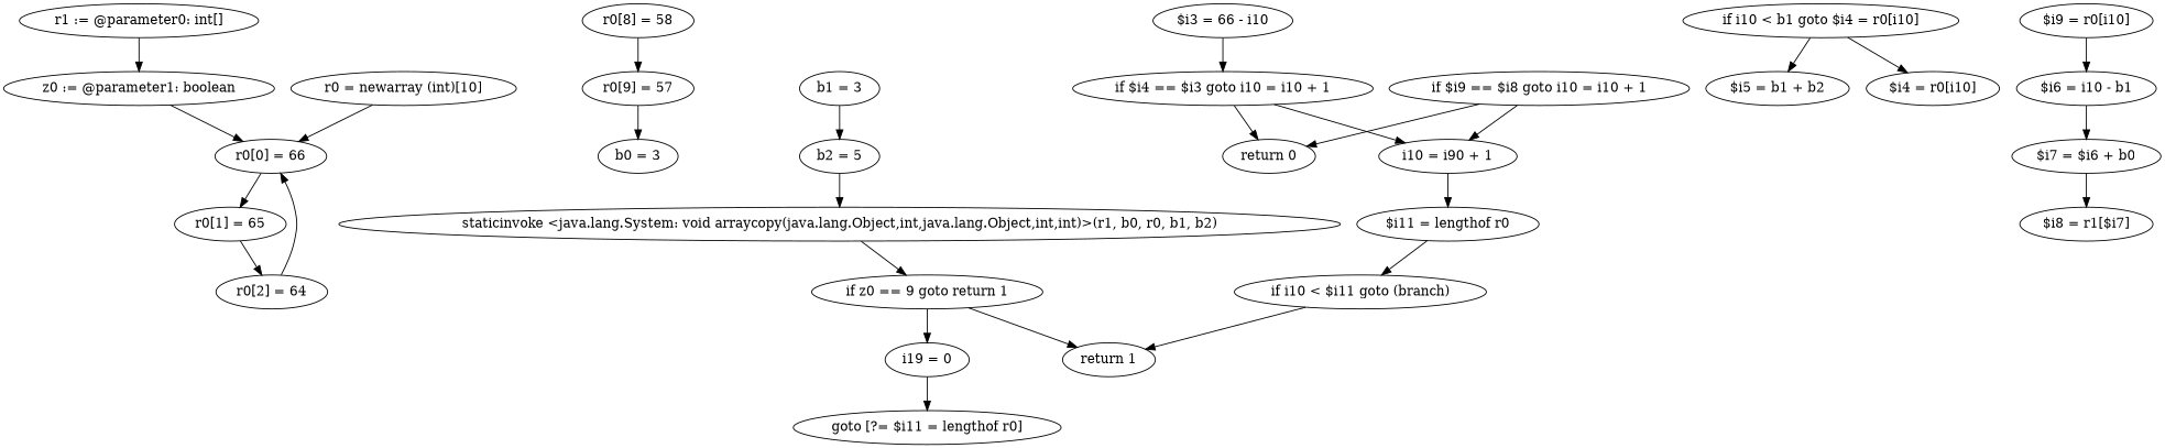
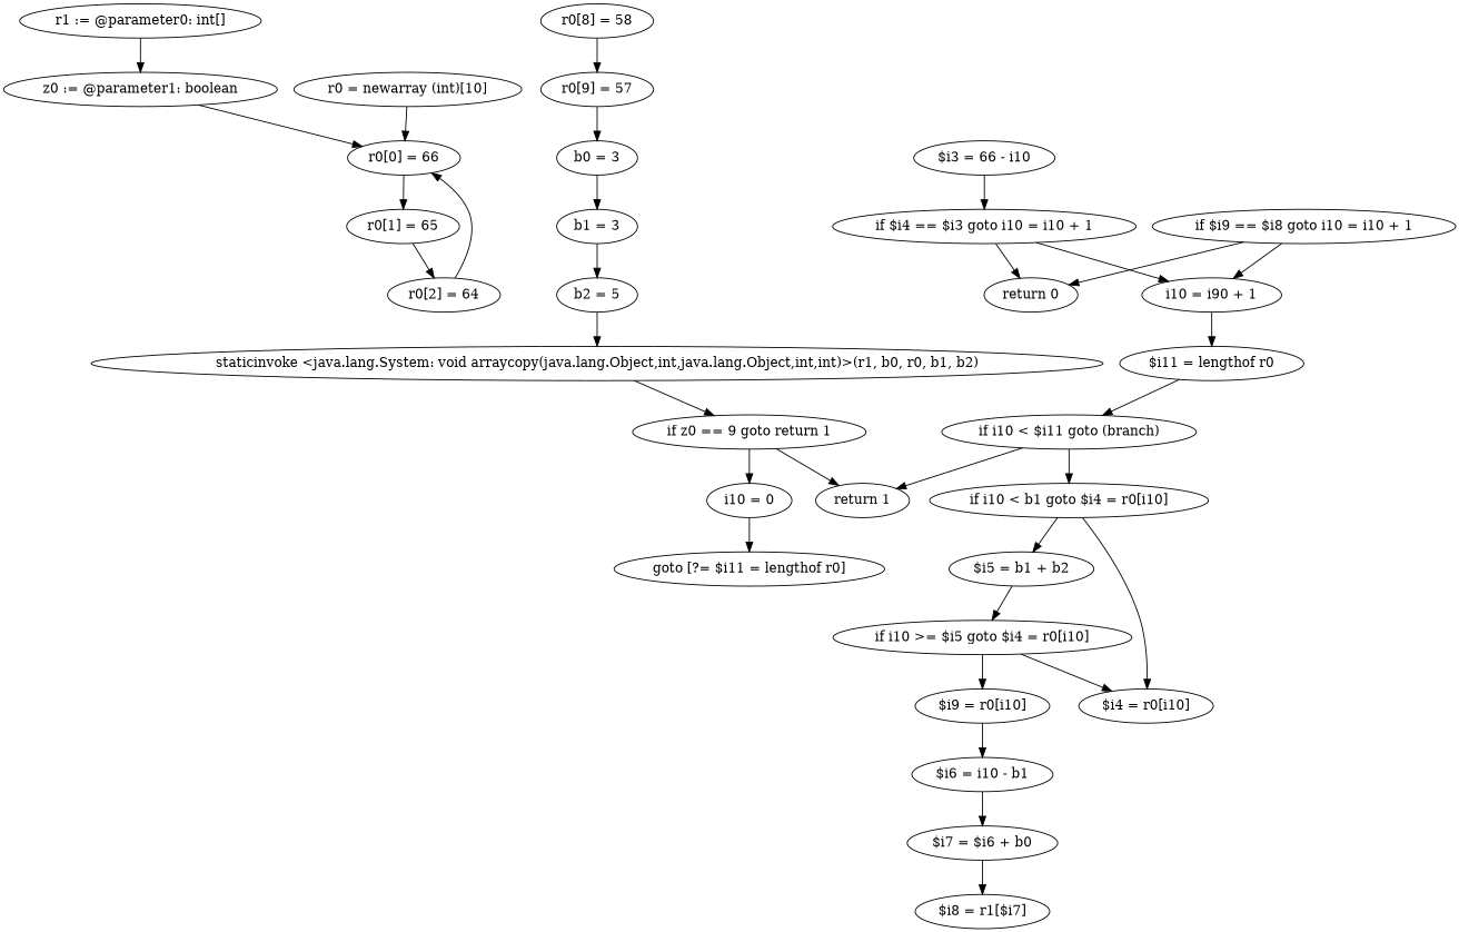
  digraph {
    "r1 := @parameter0: int[]"
    "z0 := @parameter1: boolean"
    "r0[0] = 66"
    "r0 = newarray (int)[10]"
    "r0[1] = 65"
    "r0[2] = 64"
    "r0[8] = 58"
    "r0[9] = 57"
    n9 [label="b0 = 3"]
    "b1 = 3"
    "b2 = 5"
    "staticinvoke <java.lang.System: void arraycopy(java.lang.Object,int,java.lang.Object,int,int)>(r1, b0, r0, b1, b2)"
    n13 [label="if z0 == 9 goto return 1"]
-   "i10 = 0" [label="i19 = 0"]
+   "i10 = 0"
    "return 1"
    "goto [?= $i11 = lengthof r0]"
    "$i11 = lengthof r0"
    "if i10 < $i11 goto (branch)"
    "if i10 < b1 goto $i4 = r0[i10]"
    "$i5 = b1 + b2"
    "$i4 = r0[i10]"
+   "if i10 >= $i5 goto $i4 = r0[i10]"
    "$i9 = r0[i10]"
    "$i6 = i10 - b1"
    "$i7 = $i6 + b0"
    "$i8 = r1[$i7]"
    "if $i9 == $i8 goto i10 = i10 + 1"
    "return 0"
    n29 [label="i10 = i90 + 1"]
    "$i3 = 66 - i10"
    "if $i4 == $i3 goto i10 = i10 + 1"
    "r1 := @parameter0: int[]" -> "z0 := @parameter1: boolean"
    "z0 := @parameter1: boolean" -> "r0[0] = 66"
    "r0[0] = 66" -> "r0[1] = 65"
    "r0 = newarray (int)[10]" -> "r0[0] = 66"
    "r0[1] = 65" -> "r0[2] = 64"
    "r0[2] = 64" -> "r0[0] = 66"
    "r0[8] = 58" -> "r0[9] = 57"
    "r0[9] = 57" -> n9
+   n9 -> "b1 = 3"
    "b1 = 3" -> "b2 = 5"
    "b2 = 5" -> "staticinvoke <java.lang.System: void arraycopy(java.lang.Object,int,java.lang.Object,int,int)>(r1, b0, r0, b1, b2)"
    "staticinvoke <java.lang.System: void arraycopy(java.lang.Object,int,java.lang.Object,int,int)>(r1, b0, r0, b1, b2)" -> n13
    n13 -> "i10 = 0"
    n13 -> "return 1"
    "i10 = 0" -> "goto [?= $i11 = lengthof r0]"
    "$i11 = lengthof r0" -> "if i10 < $i11 goto (branch)"
    "if i10 < $i11 goto (branch)" -> "return 1"
+   "if i10 < $i11 goto (branch)" -> "if i10 < b1 goto $i4 = r0[i10]"
    "if i10 < b1 goto $i4 = r0[i10]" -> "$i5 = b1 + b2"
    "if i10 < b1 goto $i4 = r0[i10]" -> "$i4 = r0[i10]"
+   "$i5 = b1 + b2" -> "if i10 >= $i5 goto $i4 = r0[i10]"
+   "if i10 >= $i5 goto $i4 = r0[i10]" -> "$i4 = r0[i10]"
+   "if i10 >= $i5 goto $i4 = r0[i10]" -> "$i9 = r0[i10]"
    "$i9 = r0[i10]" -> "$i6 = i10 - b1"
    "$i6 = i10 - b1" -> "$i7 = $i6 + b0"
    "$i7 = $i6 + b0" -> "$i8 = r1[$i7]"
    "if $i9 == $i8 goto i10 = i10 + 1" -> "return 0"
    "if $i9 == $i8 goto i10 = i10 + 1" -> n29
    n29 -> "$i11 = lengthof r0"
    "$i3 = 66 - i10" -> "if $i4 == $i3 goto i10 = i10 + 1"
    "if $i4 == $i3 goto i10 = i10 + 1" -> "return 0"
    "if $i4 == $i3 goto i10 = i10 + 1" -> n29
  }
